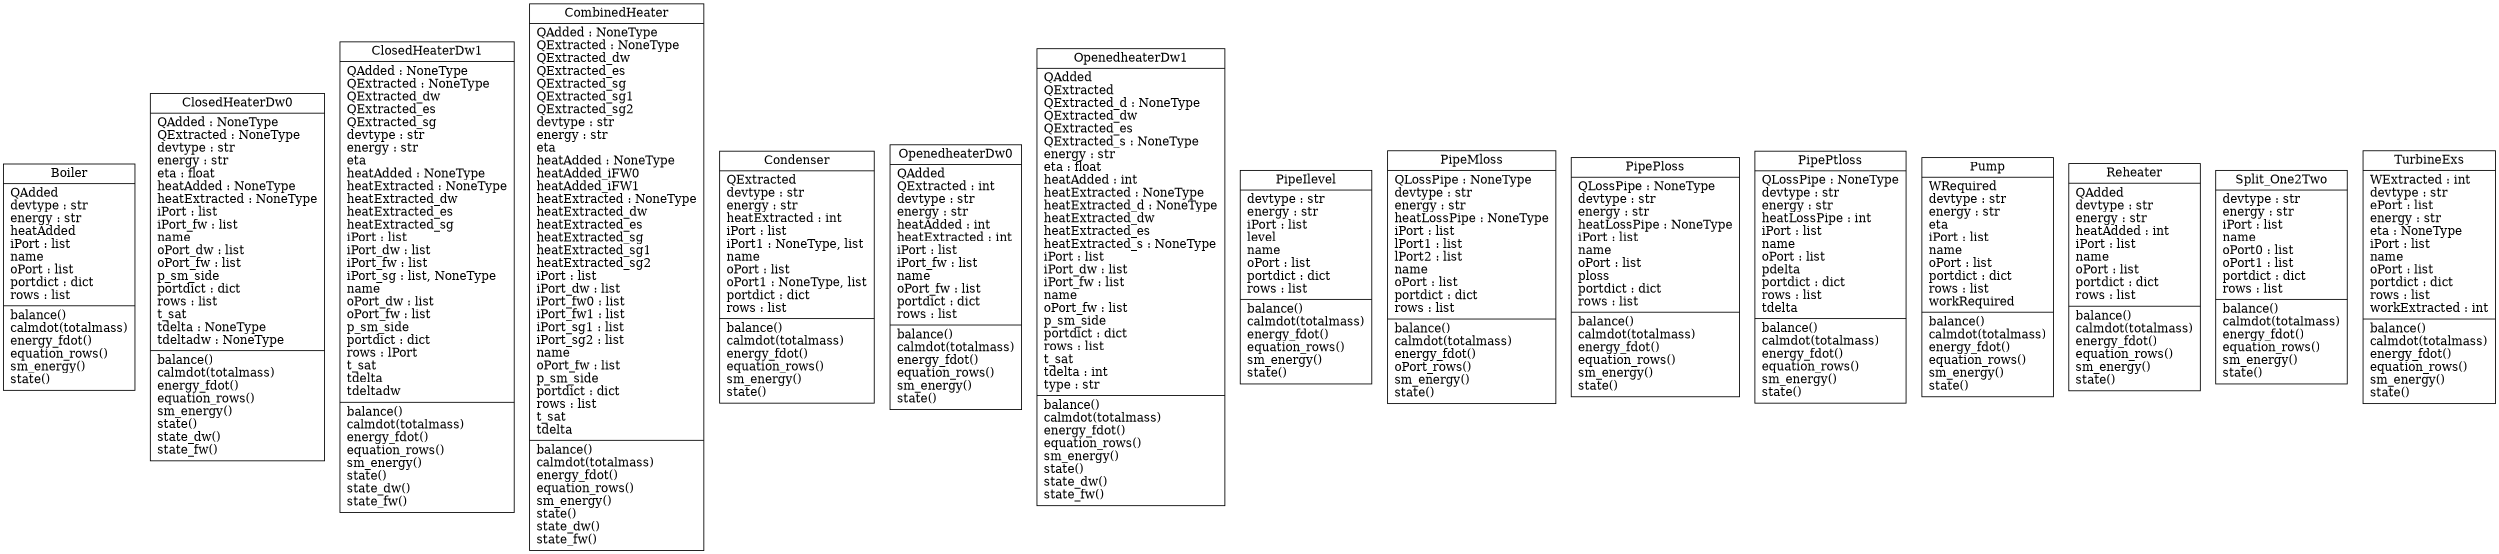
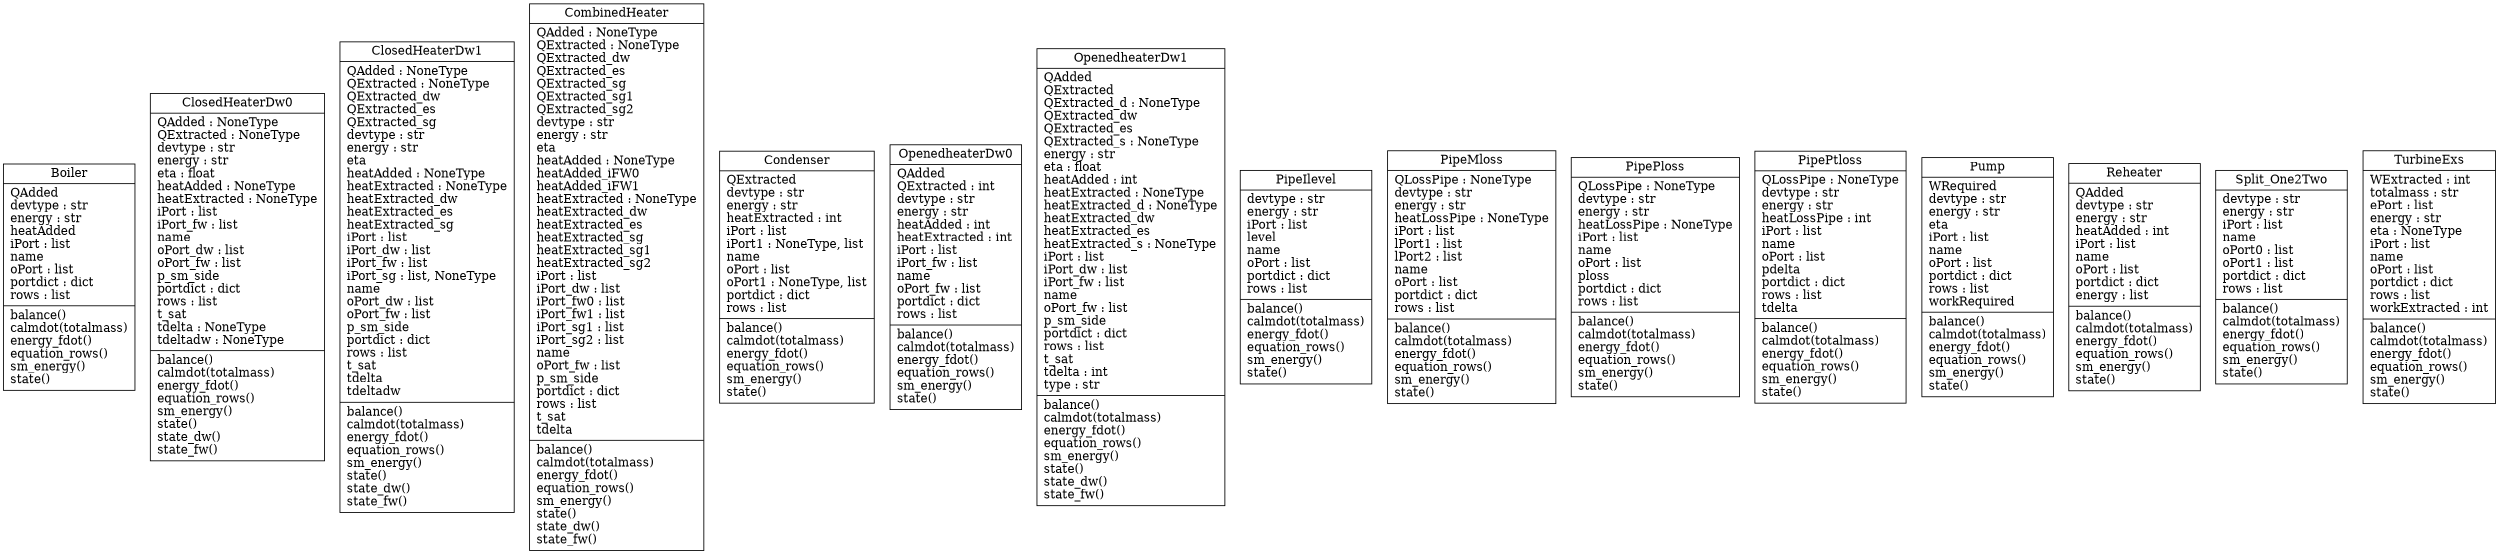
  digraph {
    rankdir=BT
    node [color=black fontcolor=black shape=record style=solid]
    n1 [label="{Boiler|QAdded\ldevtype : str\lenergy : str\lheatAdded\liPort : list\lname\loPort : list\lportdict : dict\lrows : list\l|balance()\lcalmdot(totalmass)\lenergy_fdot()\lequation_rows()\lsm_energy()\lstate()\l}"]
    n2 [label="{ClosedHeaterDw0|QAdded : NoneType\lQExtracted : NoneType\ldevtype : str\lenergy : str\leta : float\lheatAdded : NoneType\lheatExtracted : NoneType\liPort : list\liPort_fw : list\lname\loPort_dw : list\loPort_fw : list\lp_sm_side\lportdict : dict\lrows : list\lt_sat\ltdelta : NoneType\ltdeltadw : NoneType\l|balance()\lcalmdot(totalmass)\lenergy_fdot()\lequation_rows()\lsm_energy()\lstate()\lstate_dw()\lstate_fw()\l}"]
-   n3 [label="{ClosedHeaterDw1|QAdded : NoneType\lQExtracted : NoneType\lQExtracted_dw\lQExtracted_es\lQExtracted_sg\ldevtype : str\lenergy : str\leta\lheatAdded : NoneType\lheatExtracted : NoneType\lheatExtracted_dw\lheatExtracted_es\lheatExtracted_sg\liPort : list\liPort_dw : list\liPort_fw : list\liPort_sg : list, NoneType\lname\loPort_dw : list\loPort_fw : list\lp_sm_side\lportdict : dict\lrows : lPort\lt_sat\ltdelta\ltdeltadw\l|balance()\lcalmdot(totalmass)\lenergy_fdot()\lequation_rows()\lsm_energy()\lstate()\lstate_dw()\lstate_fw()\l}"]
+   n3 [label="{ClosedHeaterDw1|QAdded : NoneType\lQExtracted : NoneType\lQExtracted_dw\lQExtracted_es\lQExtracted_sg\ldevtype : str\lenergy : str\leta\lheatAdded : NoneType\lheatExtracted : NoneType\lheatExtracted_dw\lheatExtracted_es\lheatExtracted_sg\liPort : list\liPort_dw : list\liPort_fw : list\liPort_sg : list, NoneType\lname\loPort_dw : list\loPort_fw : list\lp_sm_side\lportdict : dict\lrows : list\lt_sat\ltdelta\ltdeltadw\l|balance()\lcalmdot(totalmass)\lenergy_fdot()\lequation_rows()\lsm_energy()\lstate()\lstate_dw()\lstate_fw()\l}"]
    n4 [label="{CombinedHeater|QAdded : NoneType\lQExtracted : NoneType\lQExtracted_dw\lQExtracted_es\lQExtracted_sg\lQExtracted_sg1\lQExtracted_sg2\ldevtype : str\lenergy : str\leta\lheatAdded : NoneType\lheatAdded_iFW0\lheatAdded_iFW1\lheatExtracted : NoneType\lheatExtracted_dw\lheatExtracted_es\lheatExtracted_sg\lheatExtracted_sg1\lheatExtracted_sg2\liPort : list\liPort_dw : list\liPort_fw0 : list\liPort_fw1 : list\liPort_sg1 : list\liPort_sg2 : list\lname\loPort_fw : list\lp_sm_side\lportdict : dict\lrows : list\lt_sat\ltdelta\l|balance()\lcalmdot(totalmass)\lenergy_fdot()\lequation_rows()\lsm_energy()\lstate()\lstate_dw()\lstate_fw()\l}"]
    n5 [label="{Condenser|QExtracted\ldevtype : str\lenergy : str\lheatExtracted : int\liPort : list\liPort1 : NoneType, list\lname\loPort : list\loPort1 : NoneType, list\lportdict : dict\lrows : list\l|balance()\lcalmdot(totalmass)\lenergy_fdot()\lequation_rows()\lsm_energy()\lstate()\l}"]
    n6 [label="{OpenedheaterDw0|QAdded\lQExtracted : int\ldevtype : str\lenergy : str\lheatAdded : int\lheatExtracted : int\liPort : list\liPort_fw : list\lname\loPort_fw : list\lportdict : dict\lrows : list\l|balance()\lcalmdot(totalmass)\lenergy_fdot()\lequation_rows()\lsm_energy()\lstate()\l}"]
    n7 [label="{OpenedheaterDw1|QAdded\lQExtracted\lQExtracted_d : NoneType\lQExtracted_dw\lQExtracted_es\lQExtracted_s : NoneType\lenergy : str\leta : float\lheatAdded : int\lheatExtracted : NoneType\lheatExtracted_d : NoneType\lheatExtracted_dw\lheatExtracted_es\lheatExtracted_s : NoneType\liPort : list\liPort_dw : list\liPort_fw : list\lname\loPort_fw : list\lp_sm_side\lportdict : dict\lrows : list\lt_sat\ltdelta : int\ltype : str\l|balance()\lcalmdot(totalmass)\lenergy_fdot()\lequation_rows()\lsm_energy()\lstate()\lstate_dw()\lstate_fw()\l}"]
    n8 [label="{PipeIlevel|devtype : str\lenergy : str\liPort : list\llevel\lname\loPort : list\lportdict : dict\lrows : list\l|balance()\lcalmdot(totalmass)\lenergy_fdot()\lequation_rows()\lsm_energy()\lstate()\l}"]
-   n9 [label="{PipeMloss|QLossPipe : NoneType\ldevtype : str\lenergy : str\lheatLossPipe : NoneType\liPort : list\llPort1 : list\llPort2 : list\lname\loPort : list\lportdict : dict\lrows : list\l|balance()\lcalmdot(totalmass)\lenergy_fdot()\loPort_rows()\lsm_energy()\lstate()\l}"]
+   n9 [label="{PipeMloss|QLossPipe : NoneType\ldevtype : str\lenergy : str\lheatLossPipe : NoneType\liPort : list\llPort1 : list\llPort2 : list\lname\loPort : list\lportdict : dict\lrows : list\l|balance()\lcalmdot(totalmass)\lenergy_fdot()\lequation_rows()\lsm_energy()\lstate()\l}"]
    n10 [label="{PipePloss|QLossPipe : NoneType\ldevtype : str\lenergy : str\lheatLossPipe : NoneType\liPort : list\lname\loPort : list\lploss\lportdict : dict\lrows : list\l|balance()\lcalmdot(totalmass)\lenergy_fdot()\lequation_rows()\lsm_energy()\lstate()\l}"]
    n11 [label="{PipePtloss|QLossPipe : NoneType\ldevtype : str\lenergy : str\lheatLossPipe : int\liPort : list\lname\loPort : list\lpdelta\lportdict : dict\lrows : list\ltdelta\l|balance()\lcalmdot(totalmass)\lenergy_fdot()\lequation_rows()\lsm_energy()\lstate()\l}"]
    n12 [label="{Pump|WRequired\ldevtype : str\lenergy : str\leta\liPort : list\lname\loPort : list\lportdict : dict\lrows : list\lworkRequired\l|balance()\lcalmdot(totalmass)\lenergy_fdot()\lequation_rows()\lsm_energy()\lstate()\l}"]
-   n13 [label="{Reheater|QAdded\ldevtype : str\lenergy : str\lheatAdded : int\liPort : list\lname\loPort : list\lportdict : dict\lrows : list\l|balance()\lcalmdot(totalmass)\lenergy_fdot()\lequation_rows()\lsm_energy()\lstate()\l}"]
+   n13 [label="{Reheater|QAdded\ldevtype : str\lenergy : str\lheatAdded : int\liPort : list\lname\loPort : list\lportdict : dict\lenergy : list\l|balance()\lcalmdot(totalmass)\lenergy_fdot()\lequation_rows()\lsm_energy()\lstate()\l}"]
    n14 [label="{Split_One2Two|devtype : str\lenergy : str\liPort : list\lname\loPort0 : list\loPort1 : list\lportdict : dict\lrows : list\l|balance()\lcalmdot(totalmass)\lenergy_fdot()\lequation_rows()\lsm_energy()\lstate()\l}"]
-   n15 [label="{TurbineExs|WExtracted : int\ldevtype : str\lePort : list\lenergy : str\leta : NoneType\liPort : list\lname\loPort : list\lportdict : dict\lrows : list\lworkExtracted : int\l|balance()\lcalmdot(totalmass)\lenergy_fdot()\lequation_rows()\lsm_energy()\lstate()\l}"]
+   n15 [label="{TurbineExs|WExtracted : int\ltotalmass : str\lePort : list\lenergy : str\leta : NoneType\liPort : list\lname\loPort : list\lportdict : dict\lrows : list\lworkExtracted : int\l|balance()\lcalmdot(totalmass)\lenergy_fdot()\lequation_rows()\lsm_energy()\lstate()\l}"]
  }
